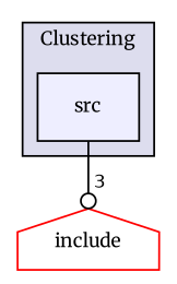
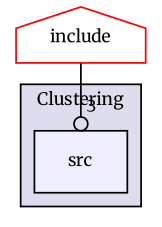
  digraph {
    compound=true
    fontname=Merriweather
    node [fontname=Merriweather fontsize=10]
    n1 [fillcolor="#eeeeff" label=src pencolor=black shape=box style=filled]
    n2 [color=red label=include shape=house]
    subgraph cluster_1 {
      bgcolor="#ddddee"
      fontsize=10
      label=Clustering
      pencolor=black
      n1
    }
-   n1 -> n2 [headlabel=3 labeldistance=1.5 labelfontname=Helvetica labelfontsize=10 arrowhead=odot fontname=Merriweather]
+   n2 -> n1 [headlabel=3 labeldistance=1.5 labelfontname=Helvetica labelfontsize=10 arrowhead=odot fontname=Merriweather]
  }
